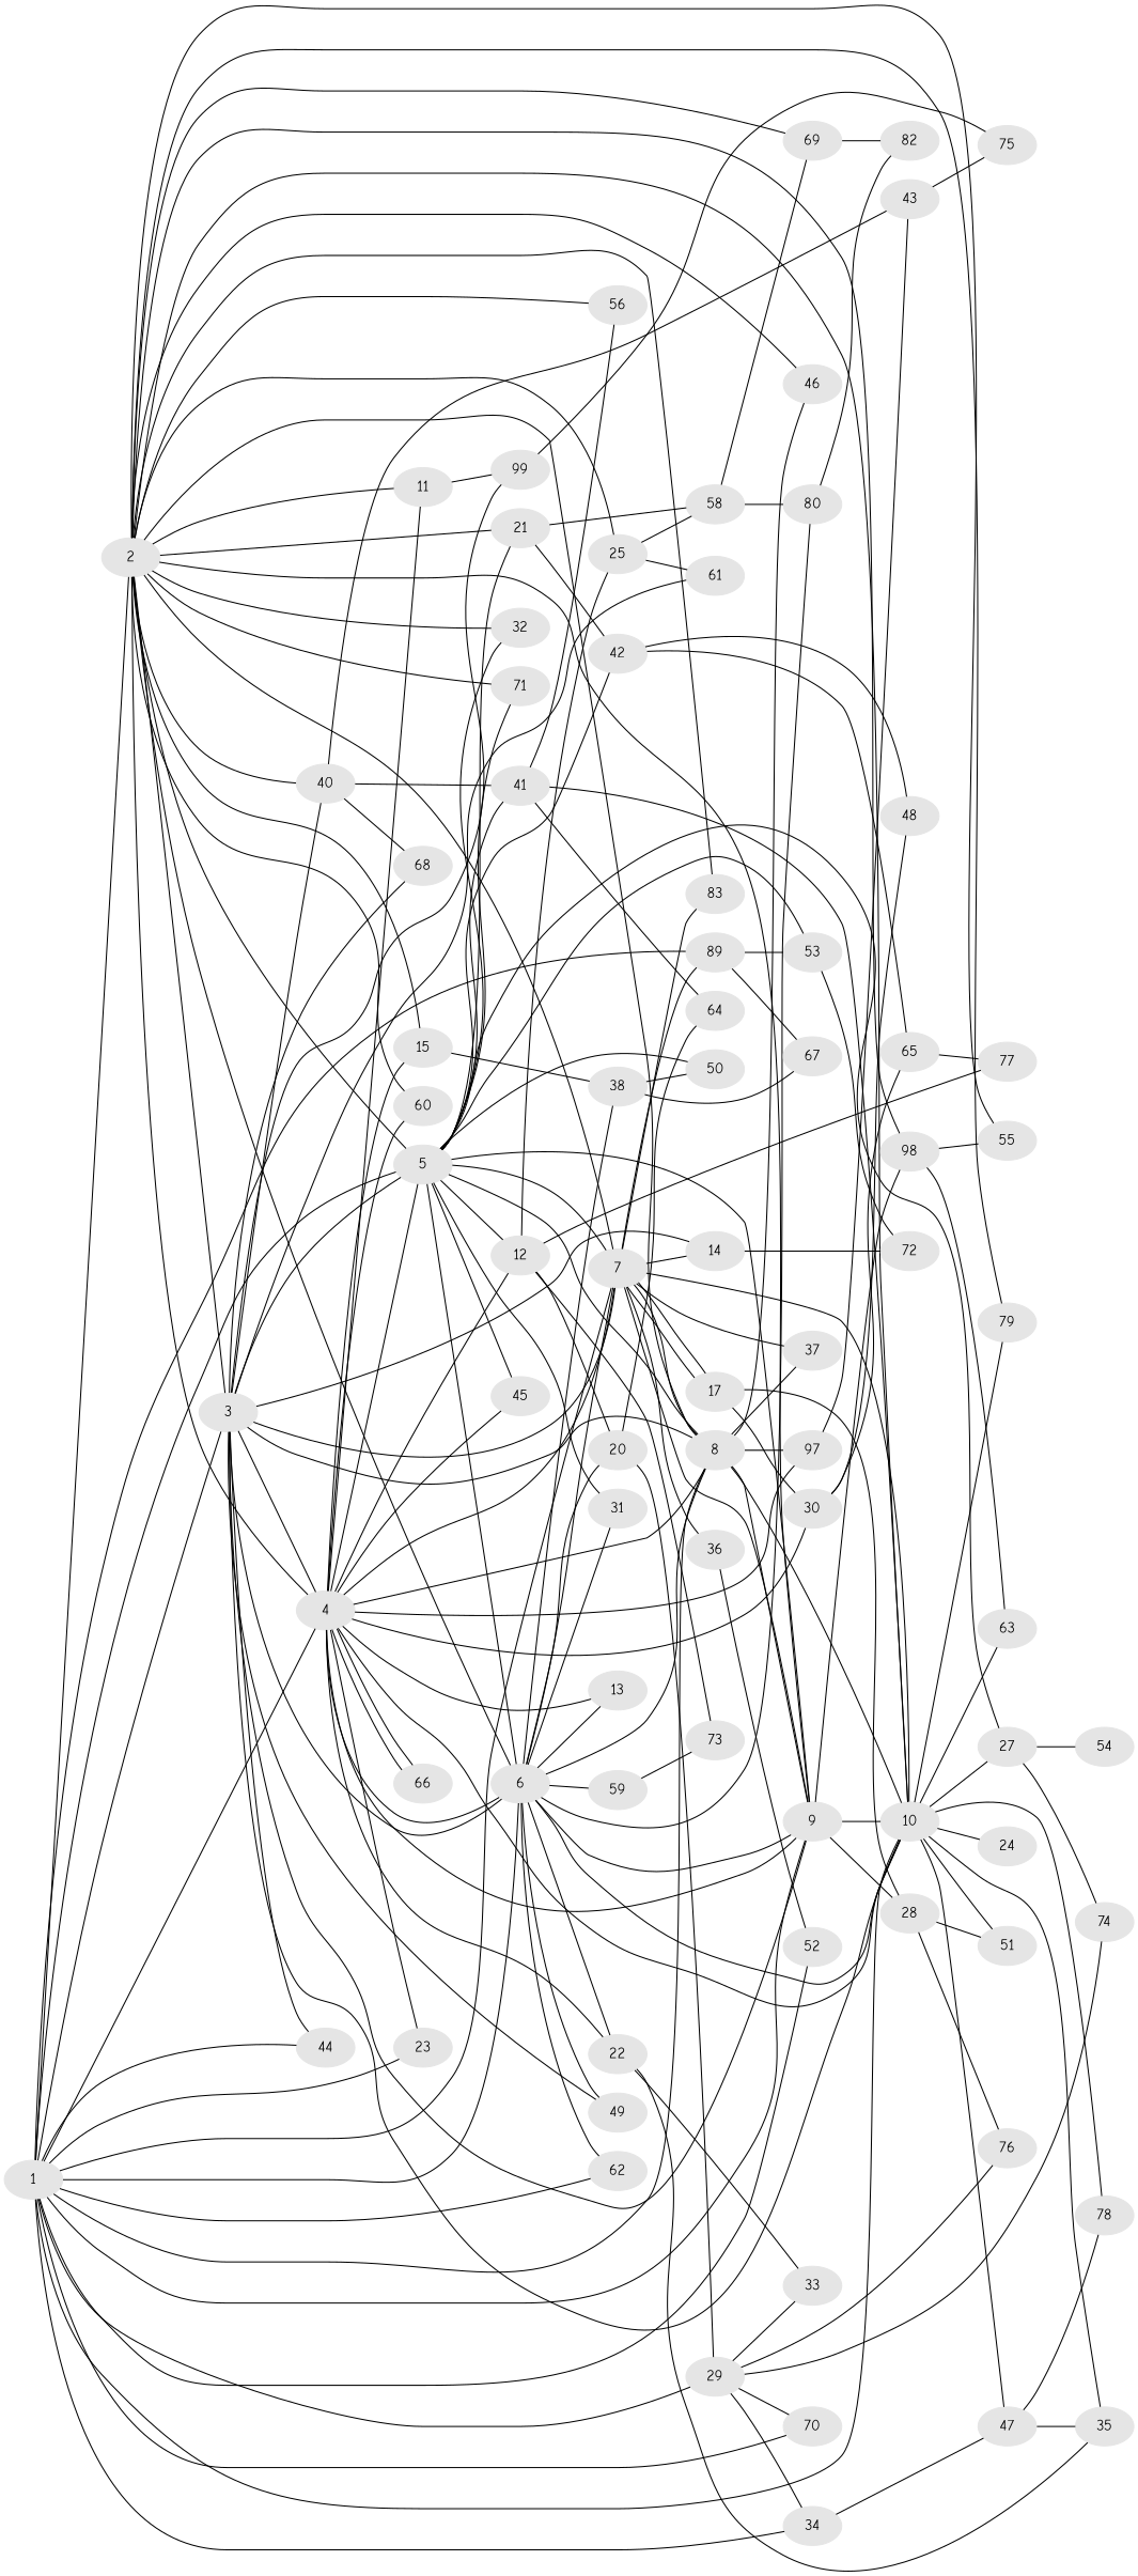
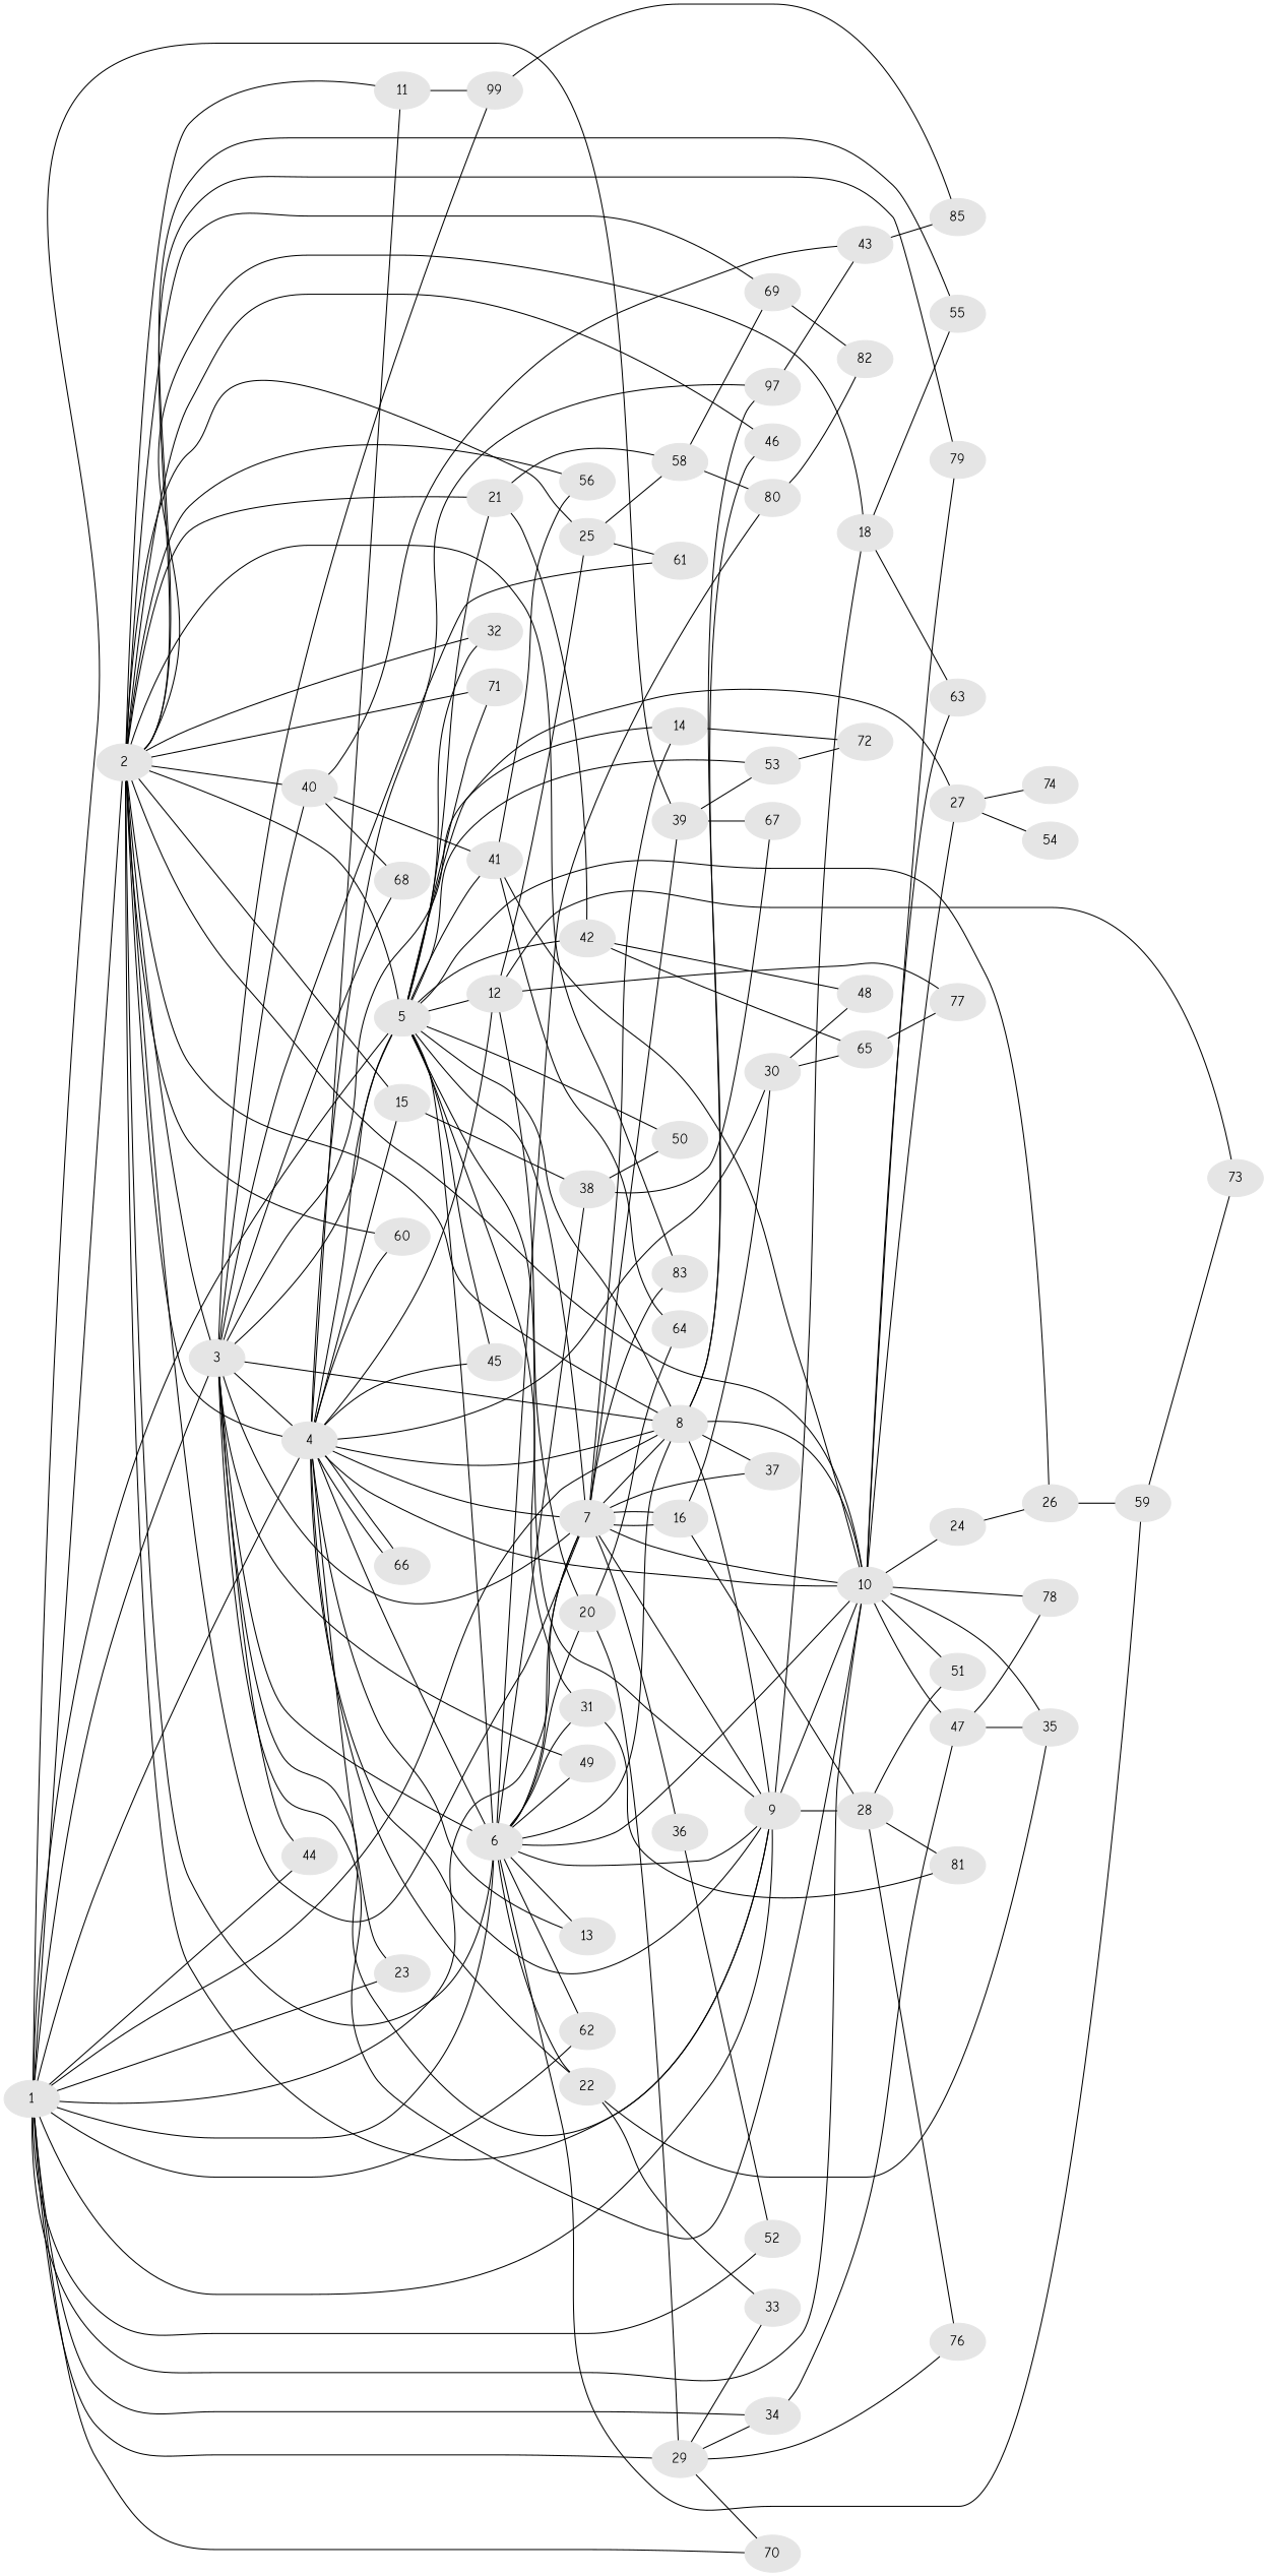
  graph {
    fontname="Comic Neue"
    rankdir=LR
    node [color=gray90 fontname="Comic Neue" style=filled]
    edge [fontname="Comic Neue"]
    1
    2
    3
    4
    5
    6
    7
    8
    9
    10
    23
    29
    34
-   39 [label=89]
+   39
    44
    52
    62
    70
    11
    15
-   18 [label=98]
+   18
    21
    25
    32
    40
    46
    55
    56
    60
    69
    71
    79
    83
    14
    n35 [label=99]
    49
    61
    68
    12
    13
    n41 [label=97]
    22
    30
    45
    66
+   26
    27
    31
    41
    42
    50
    53
    20
    38
    59
    80
-   16 [label=17]
+   16
    36
    37
    28
    24
    35
    47
    51
    63
    78
    33
    74
    76
    67
    58
    43
-   75
+   75 [label=85]
    82
    72
    73
    77
    48
    65
    54
+   81
    64
    1 -- 2
    1 -- 3
    1 -- 4
    1 -- 5
    1 -- 6
    1 -- 7
    1 -- 8
    1 -- 9
    1 -- 10
    1 -- 23
    1 -- 29
    1 -- 34
    1 -- 39
    1 -- 44
    1 -- 52
    1 -- 62
    1 -- 70
    2 -- 3
    2 -- 4
    2 -- 5
    2 -- 6
    2 -- 7
    2 -- 8
    2 -- 9
    2 -- 10
    2 -- 11
    2 -- 15
    2 -- 18
    2 -- 21
    2 -- 25
    2 -- 32
    2 -- 40
    2 -- 46
    2 -- 55
    2 -- 56
    2 -- 60
    2 -- 69
    2 -- 71
    2 -- 79
    2 -- 83
    3 -- 4
    3 -- 5
    3 -- 6
    3 -- 7
    3 -- 8
    3 -- 9
    3 -- 10
    3 -- 44
    3 -- 40
    3 -- 14
    3 -- n35
    3 -- 49
    3 -- 61
    3 -- 68
    4 -- 5
    4 -- 6
    4 -- 7
    4 -- 8
    4 -- 9
    4 -- 10
    4 -- 23
    4 -- 11
    4 -- 15
    4 -- 60
    4 -- 12
    4 -- 13
    4 -- n41
    4 -- 22
    4 -- 30
    4 -- 45
    4 -- 66
    4 -- 66
    5 -- 6
    5 -- 7
    5 -- 8
    5 -- 9
    5 -- 21
    5 -- 32
    5 -- 71
    5 -- 12
    5 -- 45
+   5 -- 26
    5 -- 27
    5 -- 31
    5 -- 41
    5 -- 42
    5 -- 50
    5 -- 53
    6 -- 7
    6 -- 8
    6 -- 9
    6 -- 10
    6 -- 62
    6 -- 49
    6 -- 13
    6 -- 22
    6 -- 31
    6 -- 20
    6 -- 38
    6 -- 59
    6 -- 80
    7 -- 8
    7 -- 9
    7 -- 10
    7 -- 39
    7 -- 83
    7 -- 14
    7 -- 16
    7 -- 16
    7 -- 36
    7 -- 37
    8 -- 9
    8 -- 10
    8 -- 46
    8 -- n41
    8 -- 37
    9 -- 10
    9 -- 18
    9 -- 28
    10 -- 79
    10 -- 27
    10 -- 24
    10 -- 35
    10 -- 47
    10 -- 51
    10 -- 63
    10 -- 78
    29 -- 34
    29 -- 70
    29 -- 33
-   29 -- 74
    29 -- 76
    34 -- 47
    39 -- 53
    39 -- 67
    11 -- n35
    15 -- 38
    18 -- 55
    18 -- 63
    21 -- 42
    21 -- 58
    25 -- 61
    25 -- 58
    40 -- 68
    40 -- 41
    40 -- 43
    69 -- 82
    14 -- 72
    n35 -- 75
    12 -- 25
    12 -- 20
    12 -- 73
    12 -- 77
    n41 -- 43
    22 -- 35
    22 -- 33
    30 -- 48
    30 -- 65
+   26 -- 59
    27 -- 74
    27 -- 54
+   31 -- 81
    41 -- 10
    41 -- 56
    41 -- 64
    42 -- 48
    42 -- 65
    53 -- 72
    20 -- 29
    20 -- 64
    38 -- 50
    38 -- 67
    59 -- 73
    80 -- 82
    16 -- 30
    16 -- 28
    36 -- 52
    28 -- 51
    28 -- 76
+   28 -- 81
+   24 -- 26
    47 -- 35
    47 -- 78
    58 -- 69
    58 -- 80
    43 -- 75
    65 -- 77
  }
